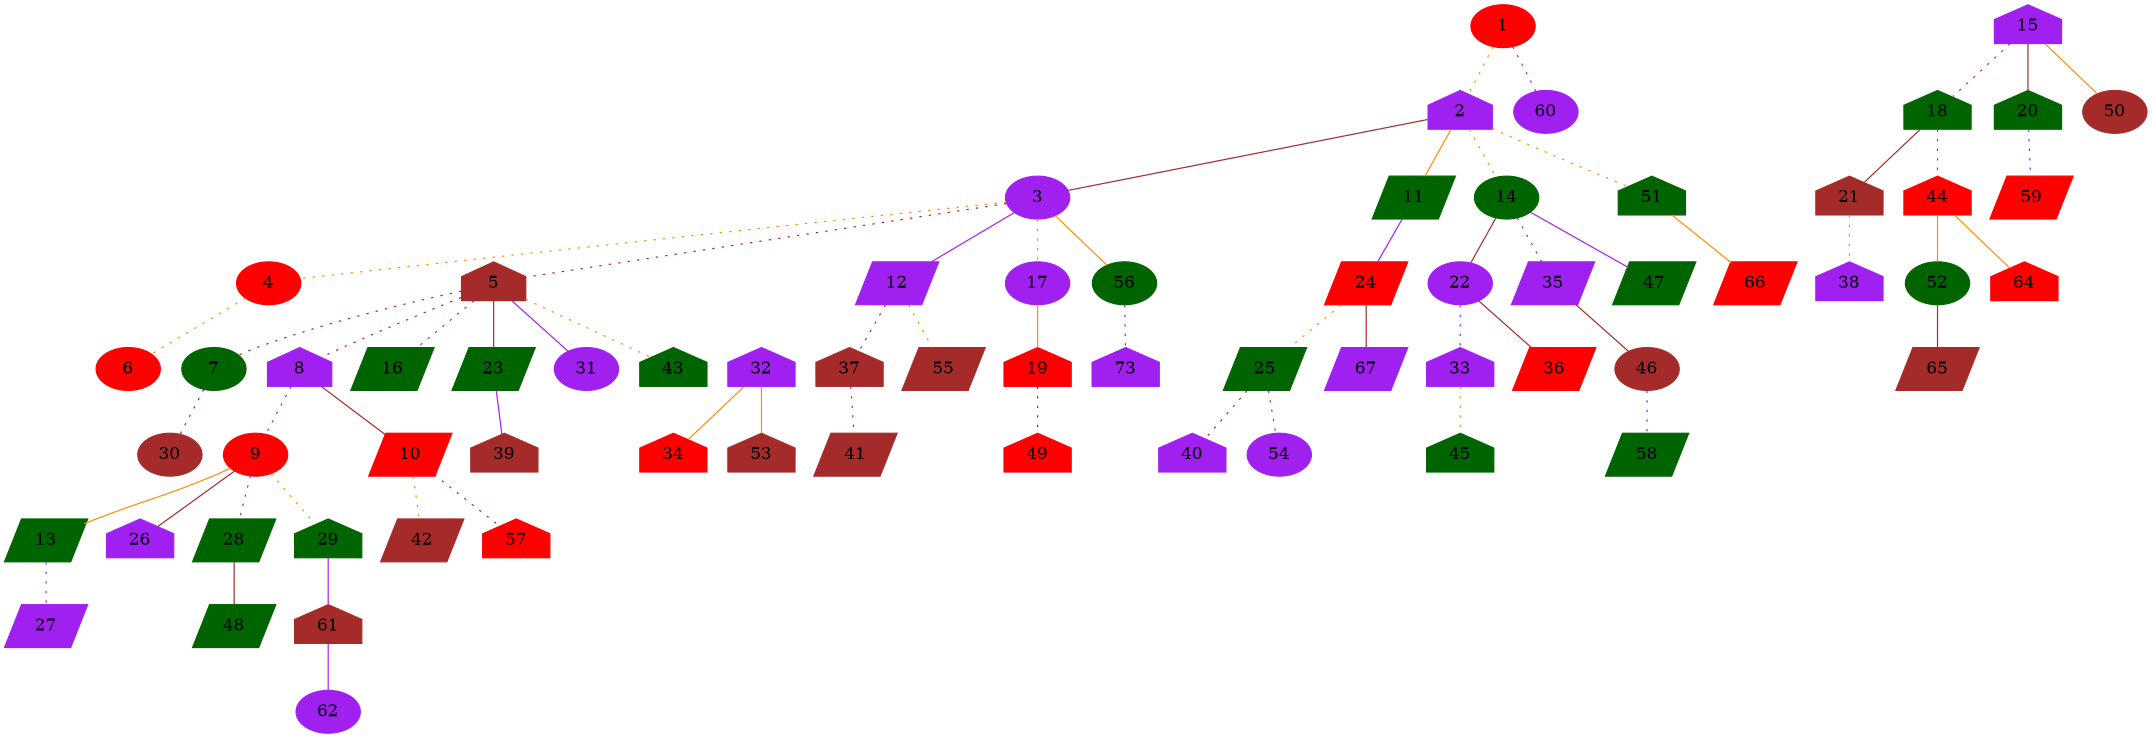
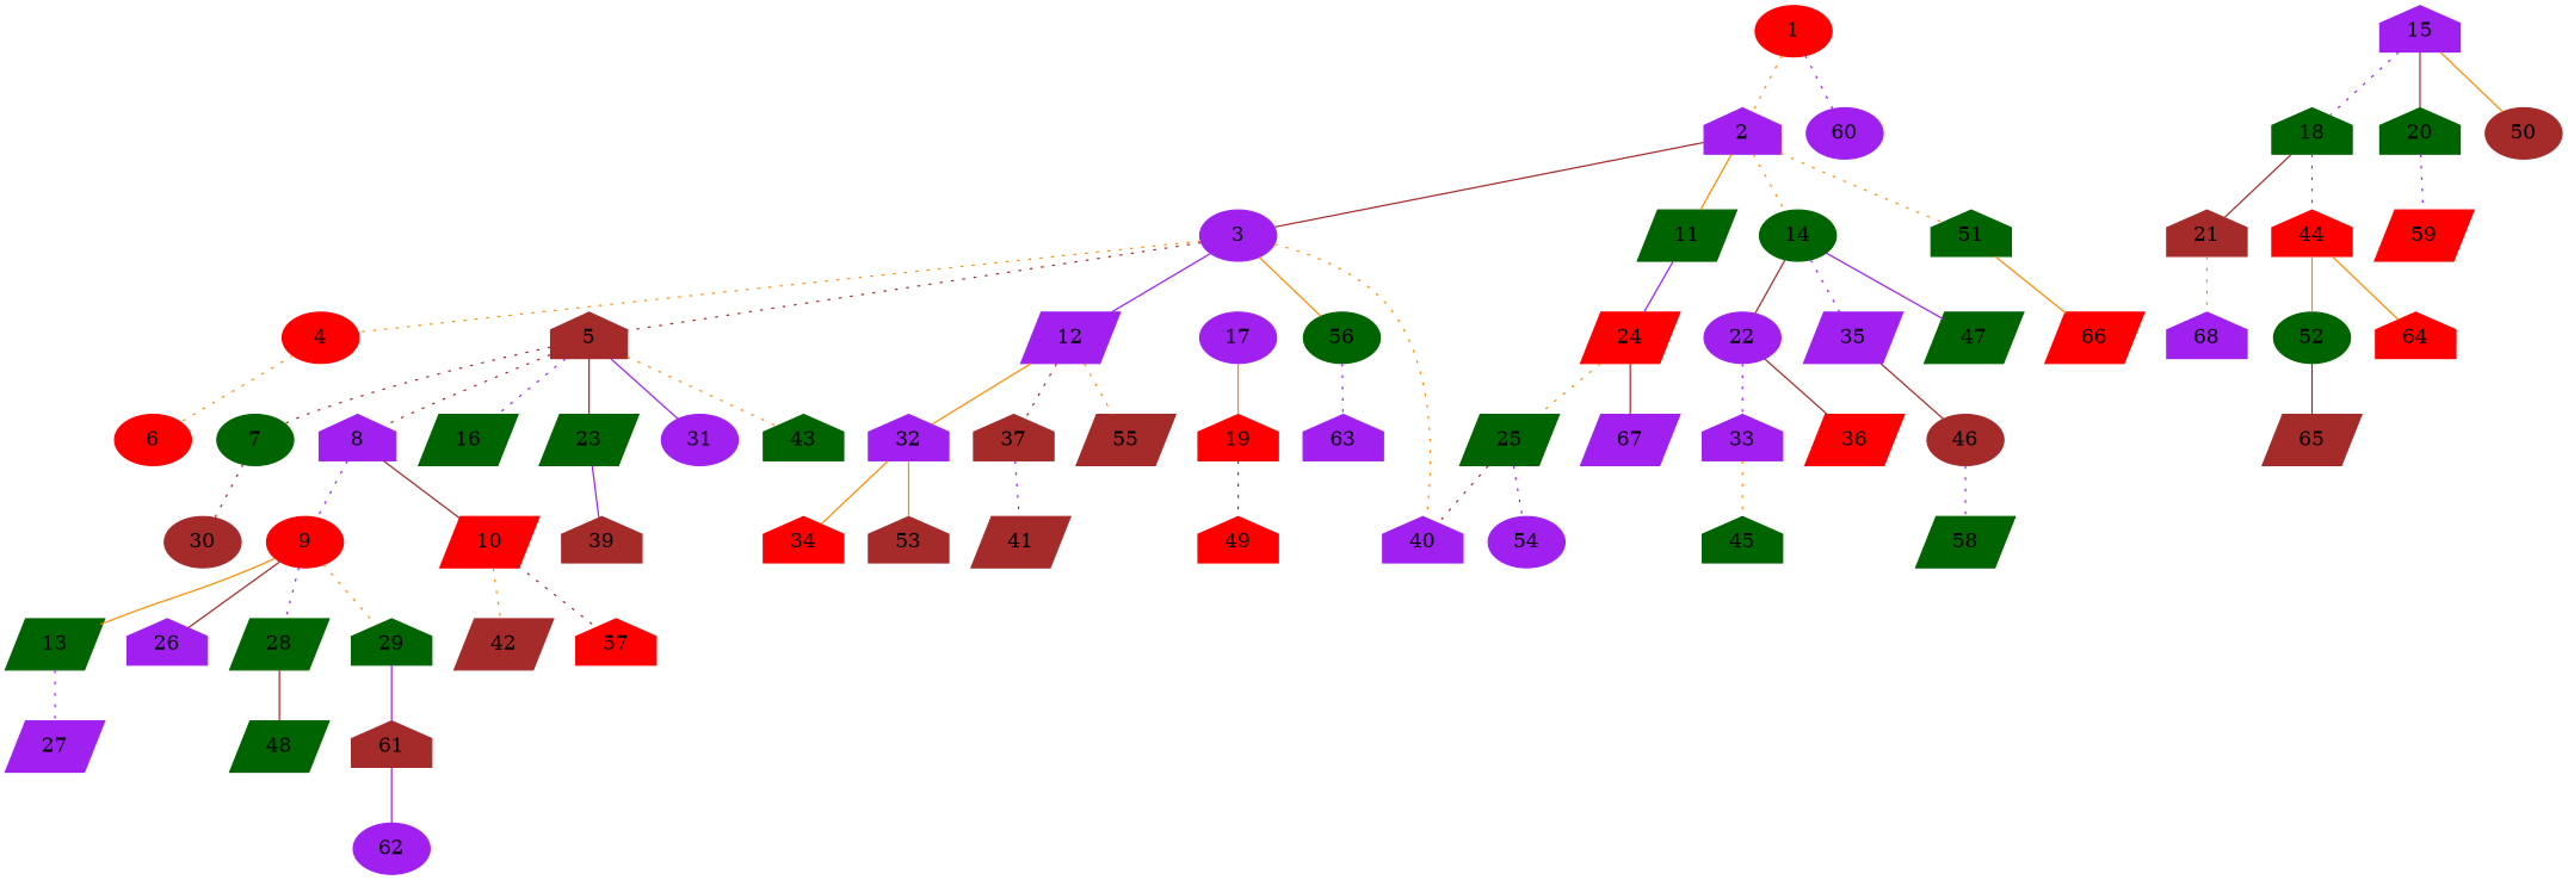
  graph {
    node [color=purple shape=house style=filled]
    edge [color=darkorange style=dotted]
    1 [color=red shape=ellipse]
    2
    60 [shape=ellipse]
    3 [shape=ellipse]
    11 [color=darkgreen shape=parallelogram]
    14 [color=darkgreen shape=ellipse]
    51 [color=darkgreen]
    4 [color=red shape=ellipse]
    5 [color=brown]
    12 [shape=parallelogram]
    17 [shape=ellipse]
    56 [color=darkgreen shape=ellipse]
    24 [color=red shape=parallelogram]
    22 [shape=ellipse]
    35 [shape=parallelogram]
    47 [color=darkgreen shape=parallelogram]
    66 [color=red shape=parallelogram]
    6 [color=red shape=ellipse]
    7 [color=darkgreen shape=ellipse]
    8
    16 [color=darkgreen shape=parallelogram]
    23 [color=darkgreen shape=parallelogram]
    31 [shape=ellipse]
    43 [color=darkgreen]
    32
    37 [color=brown]
    55 [color=brown shape=parallelogram]
    18 [color=darkgreen]
    15
    20 [color=darkgreen]
    50 [color=brown shape=ellipse]
    19 [color=red]
-   63 [label=73]
+   63
    30 [color=brown shape=ellipse]
    9 [color=red shape=ellipse]
    10 [color=red shape=parallelogram]
    39 [color=brown]
    13 [color=darkgreen shape=parallelogram]
    26
    28 [color=darkgreen shape=parallelogram]
    29 [color=darkgreen]
    42 [color=brown shape=parallelogram]
    57 [color=red]
    27 [shape=parallelogram]
    48 [color=darkgreen shape=parallelogram]
    61 [color=brown]
    25 [color=darkgreen shape=parallelogram]
    67 [shape=parallelogram]
    34 [color=red]
    53 [color=brown]
    41 [color=brown shape=parallelogram]
    33
    36 [color=red shape=parallelogram]
    46 [color=brown shape=ellipse]
    21 [color=brown]
    44 [color=red]
    59 [color=red shape=parallelogram]
    49 [color=red]
-   38
+   38 [label=68]
    52 [color=darkgreen shape=ellipse]
    64 [color=red]
    45 [color=darkgreen]
    40
    54 [shape=ellipse]
    62 [shape=ellipse]
    58 [color=darkgreen shape=parallelogram]
    65 [color=brown shape=parallelogram]
    1 -- 2
    1 -- 60 [color=purple]
    2 -- 3 [color=brown style=solid]
    2 -- 11 [style=solid]
    2 -- 14
    2 -- 51
    3 -- 4
    3 -- 5 [color=brown]
    3 -- 12 [color=purple style=solid]
-   3 -- 17
+   3 -- 40
    3 -- 56 [style=solid]
    11 -- 24 [color=purple style=solid]
    14 -- 22 [color=brown style=solid]
    14 -- 35 [color=purple]
    14 -- 47 [color=purple style=solid]
    51 -- 66 [style=solid]
    4 -- 6
    5 -- 7 [color=brown]
    5 -- 8 [color=brown]
    5 -- 16 [color=purple]
    5 -- 23 [color=brown style=solid]
    5 -- 31 [color=purple style=solid]
    5 -- 43
+   12 -- 32 [style=solid]
    12 -- 37 [color=brown]
    12 -- 55
    17 -- 19 [style=solid]
    56 -- 63 [color=purple]
    24 -- 25
    24 -- 67 [color=brown style=solid]
    22 -- 33 [color=purple]
    22 -- 36 [color=brown style=solid]
    35 -- 46 [color=brown style=solid]
    7 -- 30 [color=brown]
    8 -- 9 [color=purple]
    8 -- 10 [color=brown style=solid]
    23 -- 39 [color=purple style=solid]
    32 -- 34 [style=solid]
    32 -- 53 [style=solid]
    37 -- 41 [color=purple]
    18 -- 21 [color=brown style=solid]
    18 -- 44 [color=purple]
    15 -- 18 [color=purple]
    15 -- 20 [color=brown style=solid]
    15 -- 50 [style=solid]
    20 -- 59 [color=purple]
    19 -- 49 [color=brown]
    9 -- 13 [style=solid]
    9 -- 26 [color=brown style=solid]
    9 -- 28 [color=purple]
    9 -- 29
    10 -- 42
    10 -- 57 [color=brown]
    13 -- 27 [color=purple]
    28 -- 48 [color=brown style=solid]
    29 -- 61 [color=purple style=solid]
    61 -- 62 [color=purple style=solid]
    25 -- 40 [color=brown]
    25 -- 54 [color=purple]
    33 -- 45
    46 -- 58 [color=purple]
    21 -- 38
    44 -- 52 [style=solid]
    44 -- 64 [style=solid]
    52 -- 65 [color=brown style=solid]
  }
